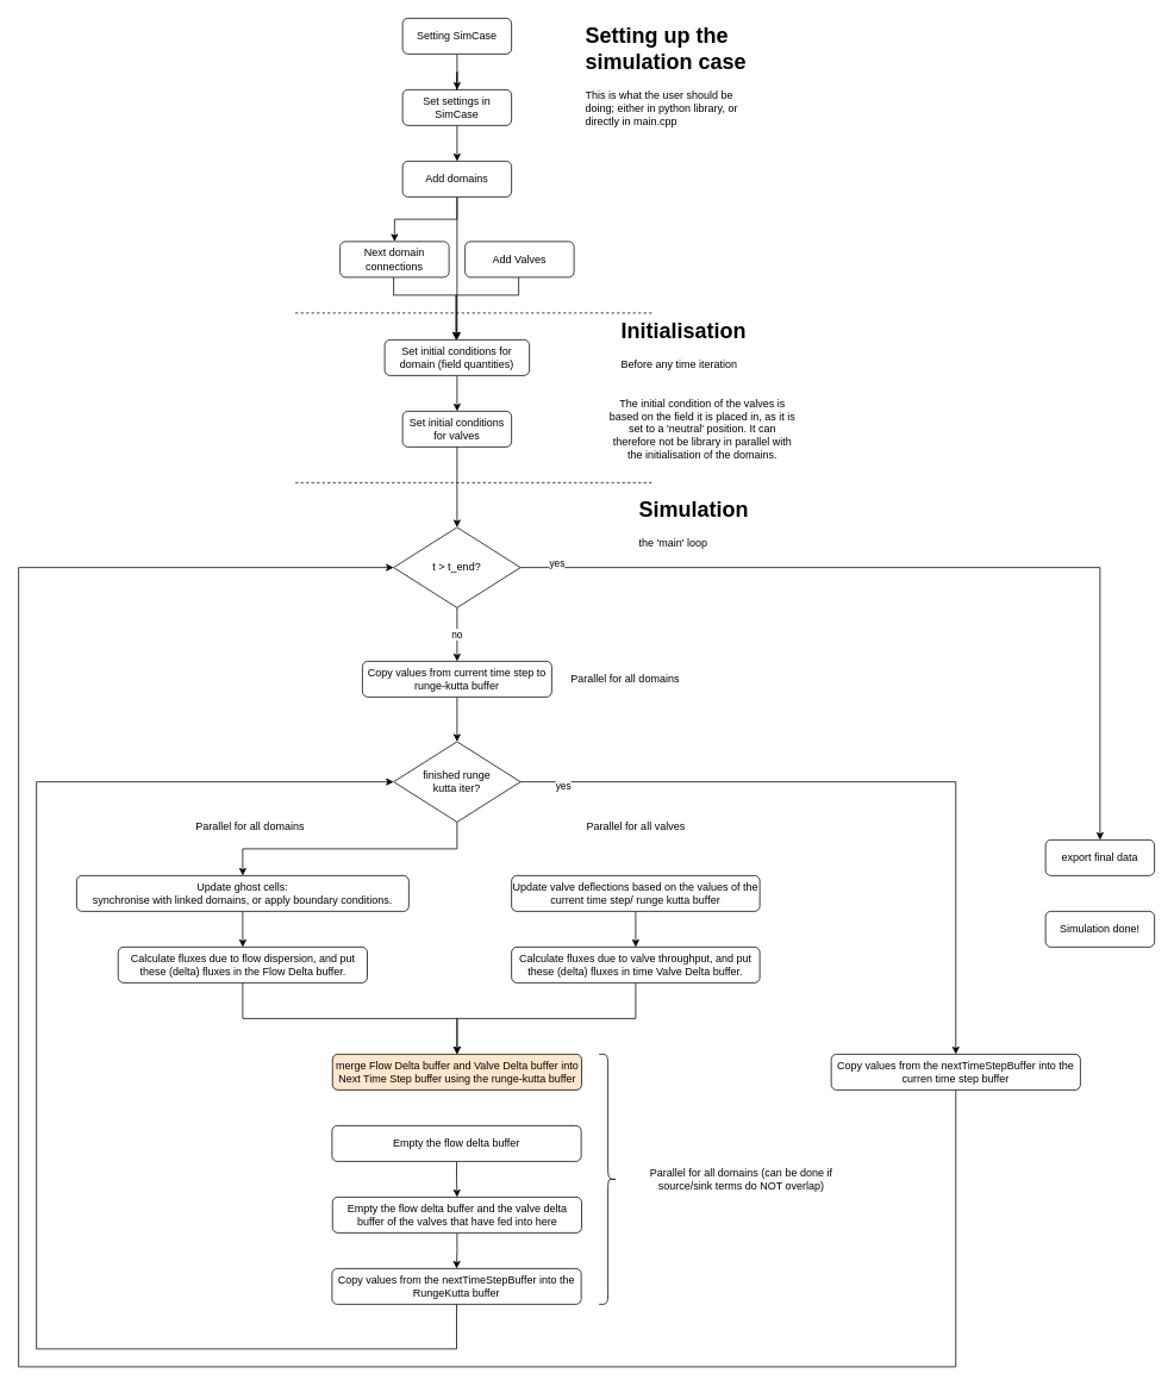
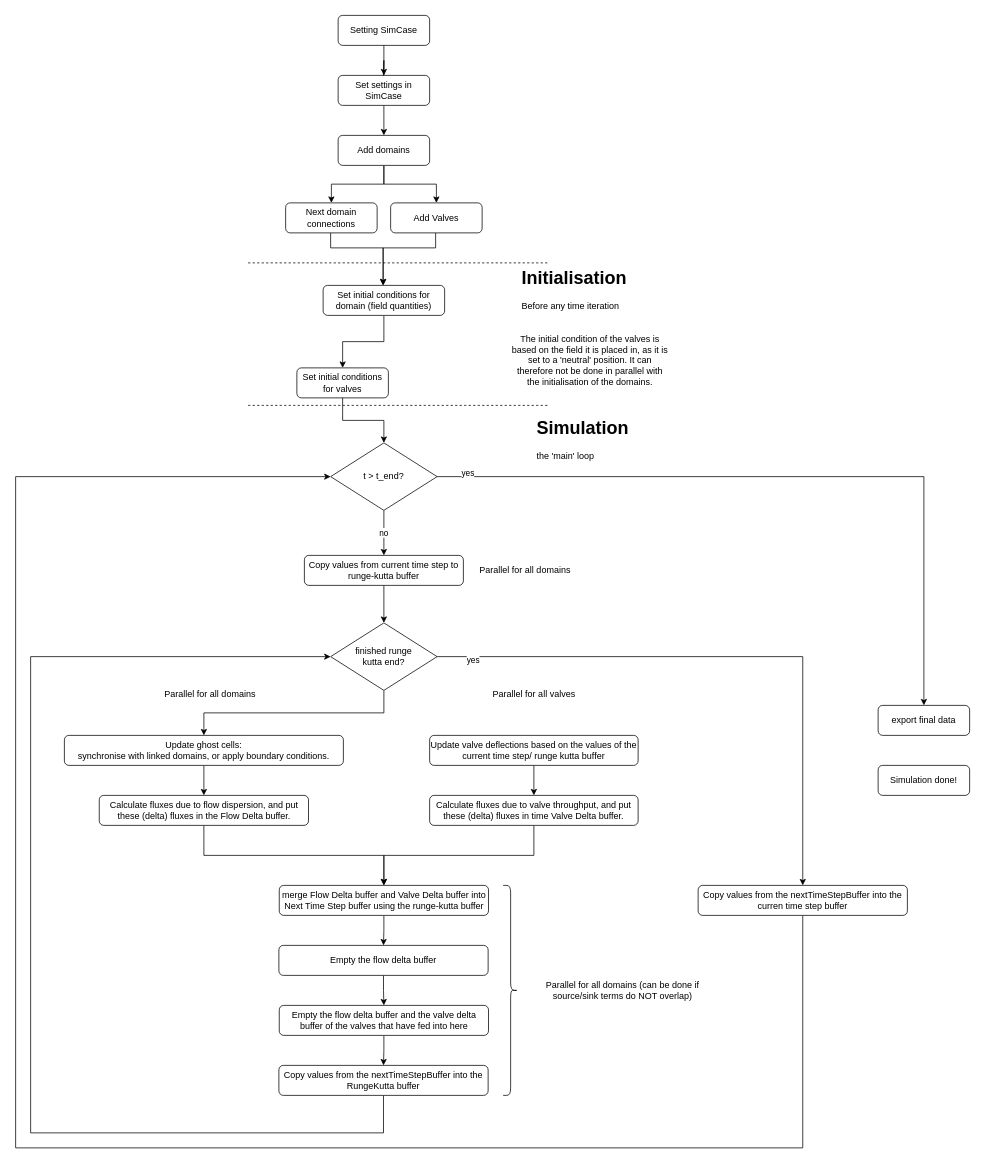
  <mxCell id="0" />
  <mxCell id="1" parent="0" />
  <mxCell id="2" style="edgeStyle=orthogonalEdgeStyle;rounded=0;orthogonalLoop=1;jettySize=auto;html=1;" edge="1" parent="1" source="6"><mxGeometry relative="1" as="geometry"><mxPoint x="510" y="110" as="targetPoint" /></mxGeometry></mxCell>
  <mxCell id="3" value="Setting SimCase" style="rounded=1;whiteSpace=wrap;html=1;fontSize=12;glass=0;strokeWidth=1;shadow=0;" parent="1" vertex="1"><mxGeometry x="450" y="20" width="122" height="40" as="geometry" /></mxCell>
  <mxCell id="4" value="" style="edgeStyle=orthogonalEdgeStyle;rounded=0;orthogonalLoop=1;jettySize=auto;html=1;" edge="1" parent="1" source="3" target="6"><mxGeometry relative="1" as="geometry"><mxPoint x="510" y="60" as="sourcePoint" /><mxPoint x="510" y="110" as="targetPoint" /></mxGeometry></mxCell>
  <mxCell id="5" style="edgeStyle=orthogonalEdgeStyle;rounded=0;orthogonalLoop=1;jettySize=auto;html=1;" edge="1" parent="1" source="6" target="9"><mxGeometry relative="1" as="geometry" /></mxCell>
  <mxCell id="6" value="Set settings in SimCase" style="rounded=1;whiteSpace=wrap;html=1;fontSize=12;glass=0;strokeWidth=1;shadow=0;" vertex="1" parent="1"><mxGeometry x="450" y="100" width="122" height="40" as="geometry" /></mxCell>
  <mxCell id="7" style="edgeStyle=orthogonalEdgeStyle;rounded=0;orthogonalLoop=1;jettySize=auto;html=1;" edge="1" parent="1" source="9" target="11"><mxGeometry relative="1" as="geometry" /></mxCell>
- <mxCell id="8" style="edgeStyle=orthogonalEdgeStyle;rounded=0;orthogonalLoop=1;jettySize=auto;html=1;" edge="1" parent="1" source="9" target="15"><mxGeometry relative="1" as="geometry" /></mxCell>
+ <mxCell id="8" style="edgeStyle=orthogonalEdgeStyle;rounded=0;orthogonalLoop=1;jettySize=auto;html=1;" edge="1" parent="1" source="9" target="13"><mxGeometry relative="1" as="geometry" /></mxCell>
  <mxCell id="9" value="Add domains" style="rounded=1;whiteSpace=wrap;html=1;fontSize=12;glass=0;strokeWidth=1;shadow=0;" vertex="1" parent="1"><mxGeometry x="450" y="180" width="122" height="40" as="geometry" /></mxCell>
  <mxCell id="10" style="edgeStyle=orthogonalEdgeStyle;rounded=0;orthogonalLoop=1;jettySize=auto;html=1;" edge="1" parent="1" source="11" target="15"><mxGeometry relative="1" as="geometry"><Array as="points"><mxPoint x="440" y="330" /><mxPoint x="510" y="330" /></Array></mxGeometry></mxCell>
  <mxCell id="11" value="Next domain connections" style="rounded=1;whiteSpace=wrap;html=1;fontSize=12;glass=0;strokeWidth=1;shadow=0;" vertex="1" parent="1"><mxGeometry x="380" y="270" width="122" height="40" as="geometry" /></mxCell>
  <mxCell id="12" style="edgeStyle=orthogonalEdgeStyle;rounded=0;orthogonalLoop=1;jettySize=auto;html=1;" edge="1" parent="1" source="13" target="15"><mxGeometry relative="1" as="geometry"><Array as="points"><mxPoint x="580" y="330" /><mxPoint x="510" y="330" /></Array></mxGeometry></mxCell>
  <mxCell id="13" value="Add Valves" style="rounded=1;whiteSpace=wrap;html=1;fontSize=12;glass=0;strokeWidth=1;shadow=0;" vertex="1" parent="1"><mxGeometry x="520" y="270" width="122" height="40" as="geometry" /></mxCell>
  <mxCell id="14" value="" style="edgeStyle=orthogonalEdgeStyle;rounded=0;orthogonalLoop=1;jettySize=auto;html=1;" edge="1" parent="1" source="15" target="20"><mxGeometry relative="1" as="geometry" /></mxCell>
  <mxCell id="15" value="Set initial conditions for domain (field quantities)" style="rounded=1;whiteSpace=wrap;html=1;fontSize=12;glass=0;strokeWidth=1;shadow=0;" vertex="1" parent="1"><mxGeometry x="430" y="380" width="162" height="40" as="geometry" /></mxCell>
  <mxCell id="16" value="" style="endArrow=none;dashed=1;html=1;rounded=0;" edge="1" parent="1"><mxGeometry width="50" height="50" relative="1" as="geometry"><mxPoint x="330" y="350" as="sourcePoint" /><mxPoint x="730" y="350" as="targetPoint" /></mxGeometry></mxCell>
- <mxCell id="17" value="&lt;h1&gt;Setting up the simulation case&lt;/h1&gt;&lt;p&gt;This is what the user should be doing; either in python library, or directly in main.cpp&lt;/p&gt;" style="text;html=1;strokeColor=none;fillColor=none;spacing=5;spacingTop=-20;whiteSpace=wrap;overflow=hidden;rounded=0;" vertex="1" parent="1"><mxGeometry x="650" y="20" width="192" height="170" as="geometry" /></mxCell>
  <mxCell id="18" value="&lt;h1&gt;Initialisation&lt;/h1&gt;&lt;p&gt;Before any time iteration&lt;/p&gt;" style="text;html=1;strokeColor=none;fillColor=none;spacing=5;spacingTop=-20;whiteSpace=wrap;overflow=hidden;rounded=0;" vertex="1" parent="1"><mxGeometry x="690" y="350" width="192" height="70" as="geometry" /></mxCell>
  <mxCell id="19" value="no" style="edgeStyle=orthogonalEdgeStyle;rounded=0;orthogonalLoop=1;jettySize=auto;html=1;" edge="1" parent="1" source="29" target="23"><mxGeometry relative="1" as="geometry" /></mxCell>
- <mxCell id="20" value="Set initial conditions for valves" style="rounded=1;whiteSpace=wrap;html=1;fontSize=12;glass=0;strokeWidth=1;shadow=0;" vertex="1" parent="1"><mxGeometry x="450" y="460" width="122" height="40" as="geometry" /></mxCell>
- <mxCell id="21" value="The initial condition of the valves is based on the field it is placed in, as it is set to a 'neutral' position. It can therefore not be library in parallel with the initialisation of the domains." style="text;html=1;strokeColor=none;fillColor=none;align=center;verticalAlign=middle;whiteSpace=wrap;rounded=0;" vertex="1" parent="1"><mxGeometry x="680" y="435" width="212" height="90" as="geometry" /></mxCell>
+ <mxCell id="20" value="Set initial conditions for valves" style="rounded=1;whiteSpace=wrap;html=1;fontSize=12;glass=0;strokeWidth=1;shadow=0;" vertex="1" parent="1"><mxGeometry x="395" y="490" width="122" height="40" as="geometry" /></mxCell>
+ <mxCell id="21" value="The initial condition of the valves is based on the field it is placed in, as it is set to a 'neutral' position. It can therefore not be done in parallel with the initialisation of the domains." style="text;html=1;strokeColor=none;fillColor=none;align=center;verticalAlign=middle;whiteSpace=wrap;rounded=0;" vertex="1" parent="1"><mxGeometry x="680" y="435" width="212" height="90" as="geometry" /></mxCell>
  <mxCell id="22" value="" style="edgeStyle=orthogonalEdgeStyle;rounded=0;orthogonalLoop=1;jettySize=auto;html=1;" edge="1" parent="1" source="23" target="32"><mxGeometry relative="1" as="geometry" /></mxCell>
  <mxCell id="23" value="Copy values from current time step to runge-kutta buffer" style="rounded=1;whiteSpace=wrap;html=1;fontSize=12;glass=0;strokeWidth=1;shadow=0;" vertex="1" parent="1"><mxGeometry x="405" y="740" width="212" height="40" as="geometry" /></mxCell>
  <mxCell id="24" value="" style="endArrow=none;dashed=1;html=1;rounded=0;" edge="1" parent="1"><mxGeometry width="50" height="50" relative="1" as="geometry"><mxPoint x="330" y="540" as="sourcePoint" /><mxPoint x="730" y="540" as="targetPoint" /></mxGeometry></mxCell>
  <mxCell id="25" value="" style="edgeStyle=orthogonalEdgeStyle;rounded=0;orthogonalLoop=1;jettySize=auto;html=1;" edge="1" parent="1" source="26" target="36"><mxGeometry relative="1" as="geometry" /></mxCell>
  <mxCell id="26" value="Update ghost cells:&lt;br&gt;synchronise with linked domains, or apply boundary conditions." style="rounded=1;whiteSpace=wrap;html=1;fontSize=12;glass=0;strokeWidth=1;shadow=0;" vertex="1" parent="1"><mxGeometry x="85" y="980" width="372" height="40" as="geometry" /></mxCell>
  <mxCell id="27" value="" style="edgeStyle=orthogonalEdgeStyle;rounded=0;orthogonalLoop=1;jettySize=auto;html=1;" edge="1" parent="1" source="20" target="29"><mxGeometry relative="1" as="geometry"><mxPoint x="510" y="500" as="sourcePoint" /><mxPoint x="510" y="610" as="targetPoint" /></mxGeometry></mxCell>
  <mxCell id="28" value="yes" style="edgeStyle=orthogonalEdgeStyle;rounded=0;orthogonalLoop=1;jettySize=auto;html=1;" edge="1" parent="1" source="29" target="55"><mxGeometry x="-0.913" y="5" relative="1" as="geometry"><mxPoint as="offset" /></mxGeometry></mxCell>
  <mxCell id="29" value="t &amp;gt; t_end?" style="rhombus;whiteSpace=wrap;html=1;" vertex="1" parent="1"><mxGeometry x="440" y="590" width="142" height="90" as="geometry" /></mxCell>
  <mxCell id="30" style="edgeStyle=orthogonalEdgeStyle;rounded=0;orthogonalLoop=1;jettySize=auto;html=1;" edge="1" parent="1" source="32" target="26"><mxGeometry relative="1" as="geometry" /></mxCell>
  <mxCell id="31" value="yes" style="edgeStyle=orthogonalEdgeStyle;rounded=0;orthogonalLoop=1;jettySize=auto;html=1;" edge="1" parent="1" source="32" target="53"><mxGeometry x="-0.879" y="-5" relative="1" as="geometry"><mxPoint as="offset" /></mxGeometry></mxCell>
- <mxCell id="32" value="finished runge&lt;br&gt;kutta iter?" style="rhombus;whiteSpace=wrap;html=1;" vertex="1" parent="1"><mxGeometry x="440" y="830" width="142" height="90" as="geometry" /></mxCell>
+ <mxCell id="32" value="finished runge&lt;br&gt;kutta end?" style="rhombus;whiteSpace=wrap;html=1;" vertex="1" parent="1"><mxGeometry x="440" y="830" width="142" height="90" as="geometry" /></mxCell>
  <mxCell id="33" value="Parallel for all domains" style="text;html=1;strokeColor=none;fillColor=none;align=center;verticalAlign=middle;whiteSpace=wrap;rounded=0;" vertex="1" parent="1"><mxGeometry x="210" y="910" width="139" height="30" as="geometry" /></mxCell>
  <mxCell id="34" value="Parallel for all domains" style="text;html=1;strokeColor=none;fillColor=none;align=center;verticalAlign=middle;whiteSpace=wrap;rounded=0;" vertex="1" parent="1"><mxGeometry x="630" y="745" width="139" height="30" as="geometry" /></mxCell>
  <mxCell id="35" style="edgeStyle=orthogonalEdgeStyle;rounded=0;orthogonalLoop=1;jettySize=auto;html=1;" edge="1" parent="1" source="36" target="42"><mxGeometry relative="1" as="geometry" /></mxCell>
  <mxCell id="36" value="Calculate fluxes due to flow dispersion, and put these (delta) fluxes in the Flow Delta buffer." style="rounded=1;whiteSpace=wrap;html=1;fontSize=12;glass=0;strokeWidth=1;shadow=0;" vertex="1" parent="1"><mxGeometry x="131.5" y="1060" width="279" height="40" as="geometry" /></mxCell>
  <mxCell id="37" style="edgeStyle=orthogonalEdgeStyle;rounded=0;orthogonalLoop=1;jettySize=auto;html=1;entryX=0.5;entryY=0;entryDx=0;entryDy=0;" edge="1" parent="1" source="38" target="40"><mxGeometry relative="1" as="geometry" /></mxCell>
  <mxCell id="38" value="Update valve deflections based on the values of the current time step/ runge kutta buffer" style="rounded=1;whiteSpace=wrap;html=1;fontSize=12;glass=0;strokeWidth=1;shadow=0;" vertex="1" parent="1"><mxGeometry x="572" y="980" width="278" height="40" as="geometry" /></mxCell>
  <mxCell id="39" style="edgeStyle=orthogonalEdgeStyle;rounded=0;orthogonalLoop=1;jettySize=auto;html=1;" edge="1" parent="1" source="40" target="42"><mxGeometry relative="1" as="geometry" /></mxCell>
  <mxCell id="40" value="Calculate fluxes due to valve throughput, and put these (delta) fluxes in time Valve Delta buffer." style="rounded=1;whiteSpace=wrap;html=1;fontSize=12;glass=0;strokeWidth=1;shadow=0;" vertex="1" parent="1"><mxGeometry x="572" y="1060" width="278" height="40" as="geometry" /></mxCell>
- <mxCell id="42" value="merge Flow Delta buffer and Valve Delta buffer into Next Time Step buffer using the runge-kutta buffer" style="rounded=1;whiteSpace=wrap;html=1;fontSize=12;glass=0;strokeWidth=1;shadow=0;fillColor=#ffe6cc;" vertex="1" parent="1"><mxGeometry x="371.5" y="1180" width="279" height="40" as="geometry" /></mxCell>
+ <mxCell id="41" style="edgeStyle=orthogonalEdgeStyle;rounded=0;orthogonalLoop=1;jettySize=auto;html=1;" edge="1" parent="1" source="42" target="49"><mxGeometry relative="1" as="geometry" /></mxCell>
+ <mxCell id="42" value="merge Flow Delta buffer and Valve Delta buffer into Next Time Step buffer using the runge-kutta buffer" style="rounded=1;whiteSpace=wrap;html=1;fontSize=12;glass=0;strokeWidth=1;shadow=0;" vertex="1" parent="1"><mxGeometry x="371.5" y="1180" width="279" height="40" as="geometry" /></mxCell>
  <mxCell id="43" value="Parallel for all domains (can be done if source/sink terms do NOT overlap)" style="text;html=1;strokeColor=none;fillColor=none;align=center;verticalAlign=middle;whiteSpace=wrap;rounded=0;" vertex="1" parent="1"><mxGeometry x="710" y="1305" width="239" height="30" as="geometry" /></mxCell>
  <mxCell id="44" value="Parallel for all valves" style="text;html=1;strokeColor=none;fillColor=none;align=center;verticalAlign=middle;whiteSpace=wrap;rounded=0;" vertex="1" parent="1"><mxGeometry x="641.5" y="910" width="139" height="30" as="geometry" /></mxCell>
  <mxCell id="45" style="edgeStyle=orthogonalEdgeStyle;rounded=0;orthogonalLoop=1;jettySize=auto;html=1;entryX=0;entryY=0.5;entryDx=0;entryDy=0;exitX=0.5;exitY=1;exitDx=0;exitDy=0;" edge="1" parent="1" source="51" target="32"><mxGeometry relative="1" as="geometry"><Array as="points"><mxPoint x="511" y="1460" /><mxPoint x="511" y="1510" /><mxPoint x="40" y="1510" /><mxPoint x="40" y="875" /></Array></mxGeometry></mxCell>
  <mxCell id="46" style="edgeStyle=orthogonalEdgeStyle;rounded=0;orthogonalLoop=1;jettySize=auto;html=1;" edge="1" parent="1" source="47" target="51"><mxGeometry relative="1" as="geometry" /></mxCell>
  <mxCell id="47" value="Empty the flow delta buffer and the valve delta buffer of the valves that have fed into here" style="rounded=1;whiteSpace=wrap;html=1;fontSize=12;glass=0;strokeWidth=1;shadow=0;" vertex="1" parent="1"><mxGeometry x="371.5" y="1340" width="279" height="40" as="geometry" /></mxCell>
  <mxCell id="48" style="edgeStyle=orthogonalEdgeStyle;rounded=0;orthogonalLoop=1;jettySize=auto;html=1;" edge="1" parent="1" source="49" target="47"><mxGeometry relative="1" as="geometry" /></mxCell>
  <mxCell id="49" value="Empty the flow delta buffer" style="rounded=1;whiteSpace=wrap;html=1;fontSize=12;glass=0;strokeWidth=1;shadow=0;" vertex="1" parent="1"><mxGeometry x="371" y="1260" width="279" height="40" as="geometry" /></mxCell>
  <mxCell id="50" value="" style="shape=curlyBracket;whiteSpace=wrap;html=1;rounded=1;flipH=1;labelPosition=right;verticalLabelPosition=middle;align=left;verticalAlign=middle;" vertex="1" parent="1"><mxGeometry x="670" y="1180" width="20" height="280" as="geometry" /></mxCell>
  <mxCell id="51" value="Copy values from the nextTimeStepBuffer into the RungeKutta buffer" style="rounded=1;whiteSpace=wrap;html=1;fontSize=12;glass=0;strokeWidth=1;shadow=0;" vertex="1" parent="1"><mxGeometry x="371" y="1420" width="279" height="40" as="geometry" /></mxCell>
  <mxCell id="52" style="edgeStyle=orthogonalEdgeStyle;rounded=0;orthogonalLoop=1;jettySize=auto;html=1;entryX=0;entryY=0.5;entryDx=0;entryDy=0;" edge="1" parent="1" source="53" target="29"><mxGeometry relative="1" as="geometry"><Array as="points"><mxPoint x="1070" y="1530" /><mxPoint x="20" y="1530" /><mxPoint x="20" y="635" /></Array></mxGeometry></mxCell>
  <mxCell id="53" value="Copy values from the nextTimeStepBuffer into the curren time step buffer" style="rounded=1;whiteSpace=wrap;html=1;fontSize=12;glass=0;strokeWidth=1;shadow=0;" vertex="1" parent="1"><mxGeometry x="930" y="1180" width="279" height="40" as="geometry" /></mxCell>
  <mxCell id="54" value="&lt;h1&gt;Simulation&lt;/h1&gt;&lt;p&gt;the 'main' loop&lt;/p&gt;" style="text;html=1;strokeColor=none;fillColor=none;spacing=5;spacingTop=-20;whiteSpace=wrap;overflow=hidden;rounded=0;" vertex="1" parent="1"><mxGeometry x="710" y="550" width="192" height="70" as="geometry" /></mxCell>
  <mxCell id="55" value="export final data" style="rounded=1;whiteSpace=wrap;html=1;fontSize=12;glass=0;strokeWidth=1;shadow=0;" vertex="1" parent="1"><mxGeometry x="1170" y="940" width="122" height="40" as="geometry" /></mxCell>
  <mxCell id="56" value="Simulation done!" style="rounded=1;whiteSpace=wrap;html=1;fontSize=12;glass=0;strokeWidth=1;shadow=0;" vertex="1" parent="1"><mxGeometry x="1170" y="1020" width="122" height="40" as="geometry" /></mxCell>
